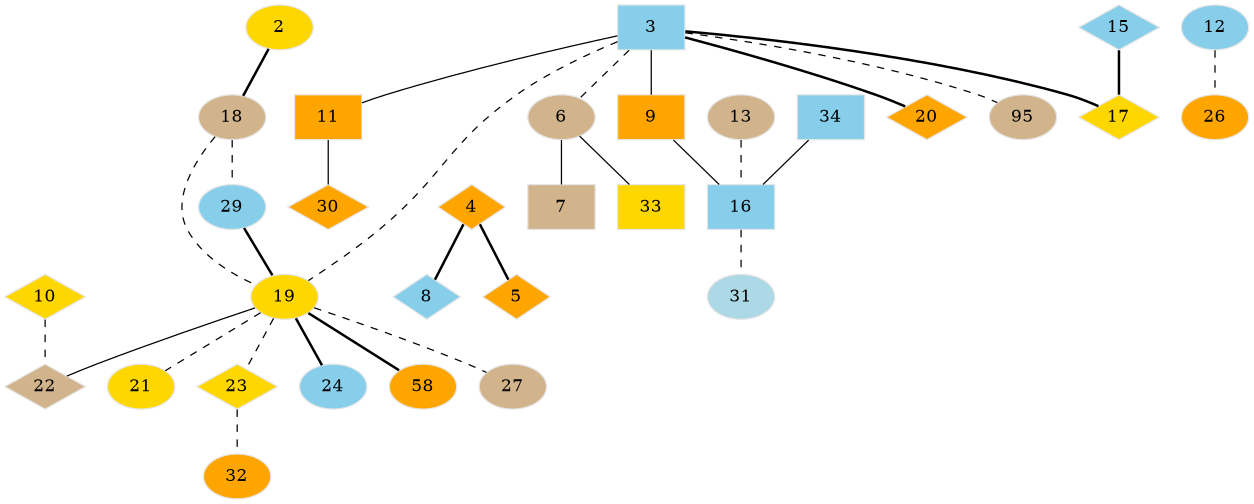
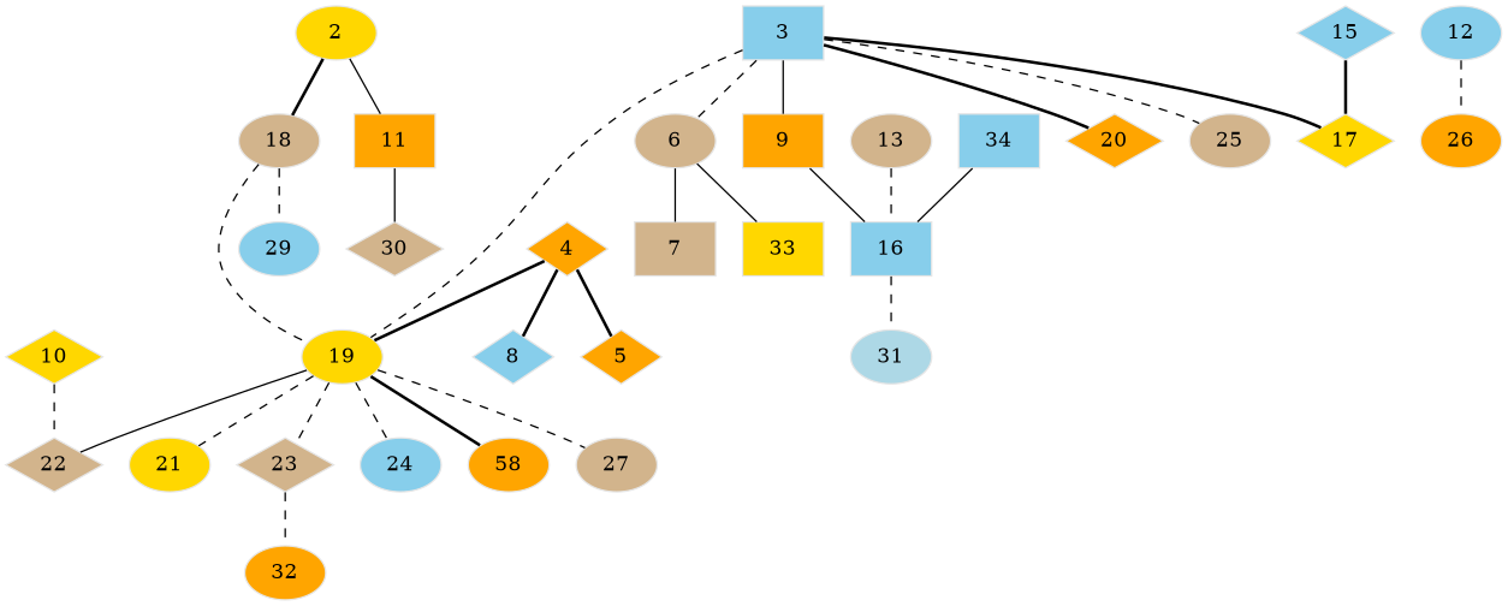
  graph {
    node [color=gray90 fillcolor=tan shape=ellipse style=filled]
    edge [style=dashed weight=1.0]
    27
    2 [fillcolor=gold]
    11 [fillcolor=orange shape=box]
    18
-   30 [fillcolor=orange shape=diamond]
+   30 [shape=diamond]
    19 [fillcolor=gold]
    29 [fillcolor=skyblue]
    3 [fillcolor=skyblue shape=box]
    6
    9 [fillcolor=orange shape=box]
    17 [fillcolor=gold shape=diamond]
    20 [fillcolor=orange shape=diamond]
-   25 [label=95]
+   25
    7 [shape=box]
    33 [fillcolor=gold shape=box]
    16 [fillcolor=skyblue shape=box]
    22 [shape=diamond]
    21 [fillcolor=gold]
-   23 [fillcolor=gold shape=diamond]
+   23 [shape=diamond]
    24 [fillcolor=skyblue]
    n21 [fillcolor=orange label=58]
    4 [fillcolor=orange shape=diamond]
    5 [fillcolor=orange shape=diamond]
    8 [fillcolor=skyblue shape=diamond]
    31 [fillcolor=lightblue]
    10 [fillcolor=gold shape=diamond]
    12 [fillcolor=skyblue]
    26 [fillcolor=orange]
    13
    n30 [fillcolor=skyblue label=34 shape=box]
    15 [fillcolor=skyblue shape=diamond]
    32 [fillcolor=orange]
-   3 -- 11 [style=solid]
+   2 -- 11 [style=solid]
    2 -- 18 [style=bold]
    11 -- 30 [style=solid]
    18 -- 19
    18 -- 29
    19 -- 27
    19 -- 22 [style=solid]
    19 -- 21
    19 -- 23
-   19 -- 24 [style=bold]
+   19 -- 24
    19 -- n21 [style=bold]
    3 -- 19
    3 -- 6
    3 -- 9 [style=solid]
    3 -- 17 [style=bold]
    3 -- 20 [style=bold]
    3 -- 25
    6 -- 7 [style=solid]
    6 -- 33 [style=solid]
    9 -- 16 [style=solid]
    16 -- 31
    23 -- 32
-   29 -- 19 [style=bold]
+   4 -- 19 [style=bold]
    4 -- 5 [style=bold]
    4 -- 8 [style=bold]
    10 -- 22
    12 -- 26
    13 -- 16
    n30 -- 16 [style=solid]
    15 -- 17 [style=bold]
  }
